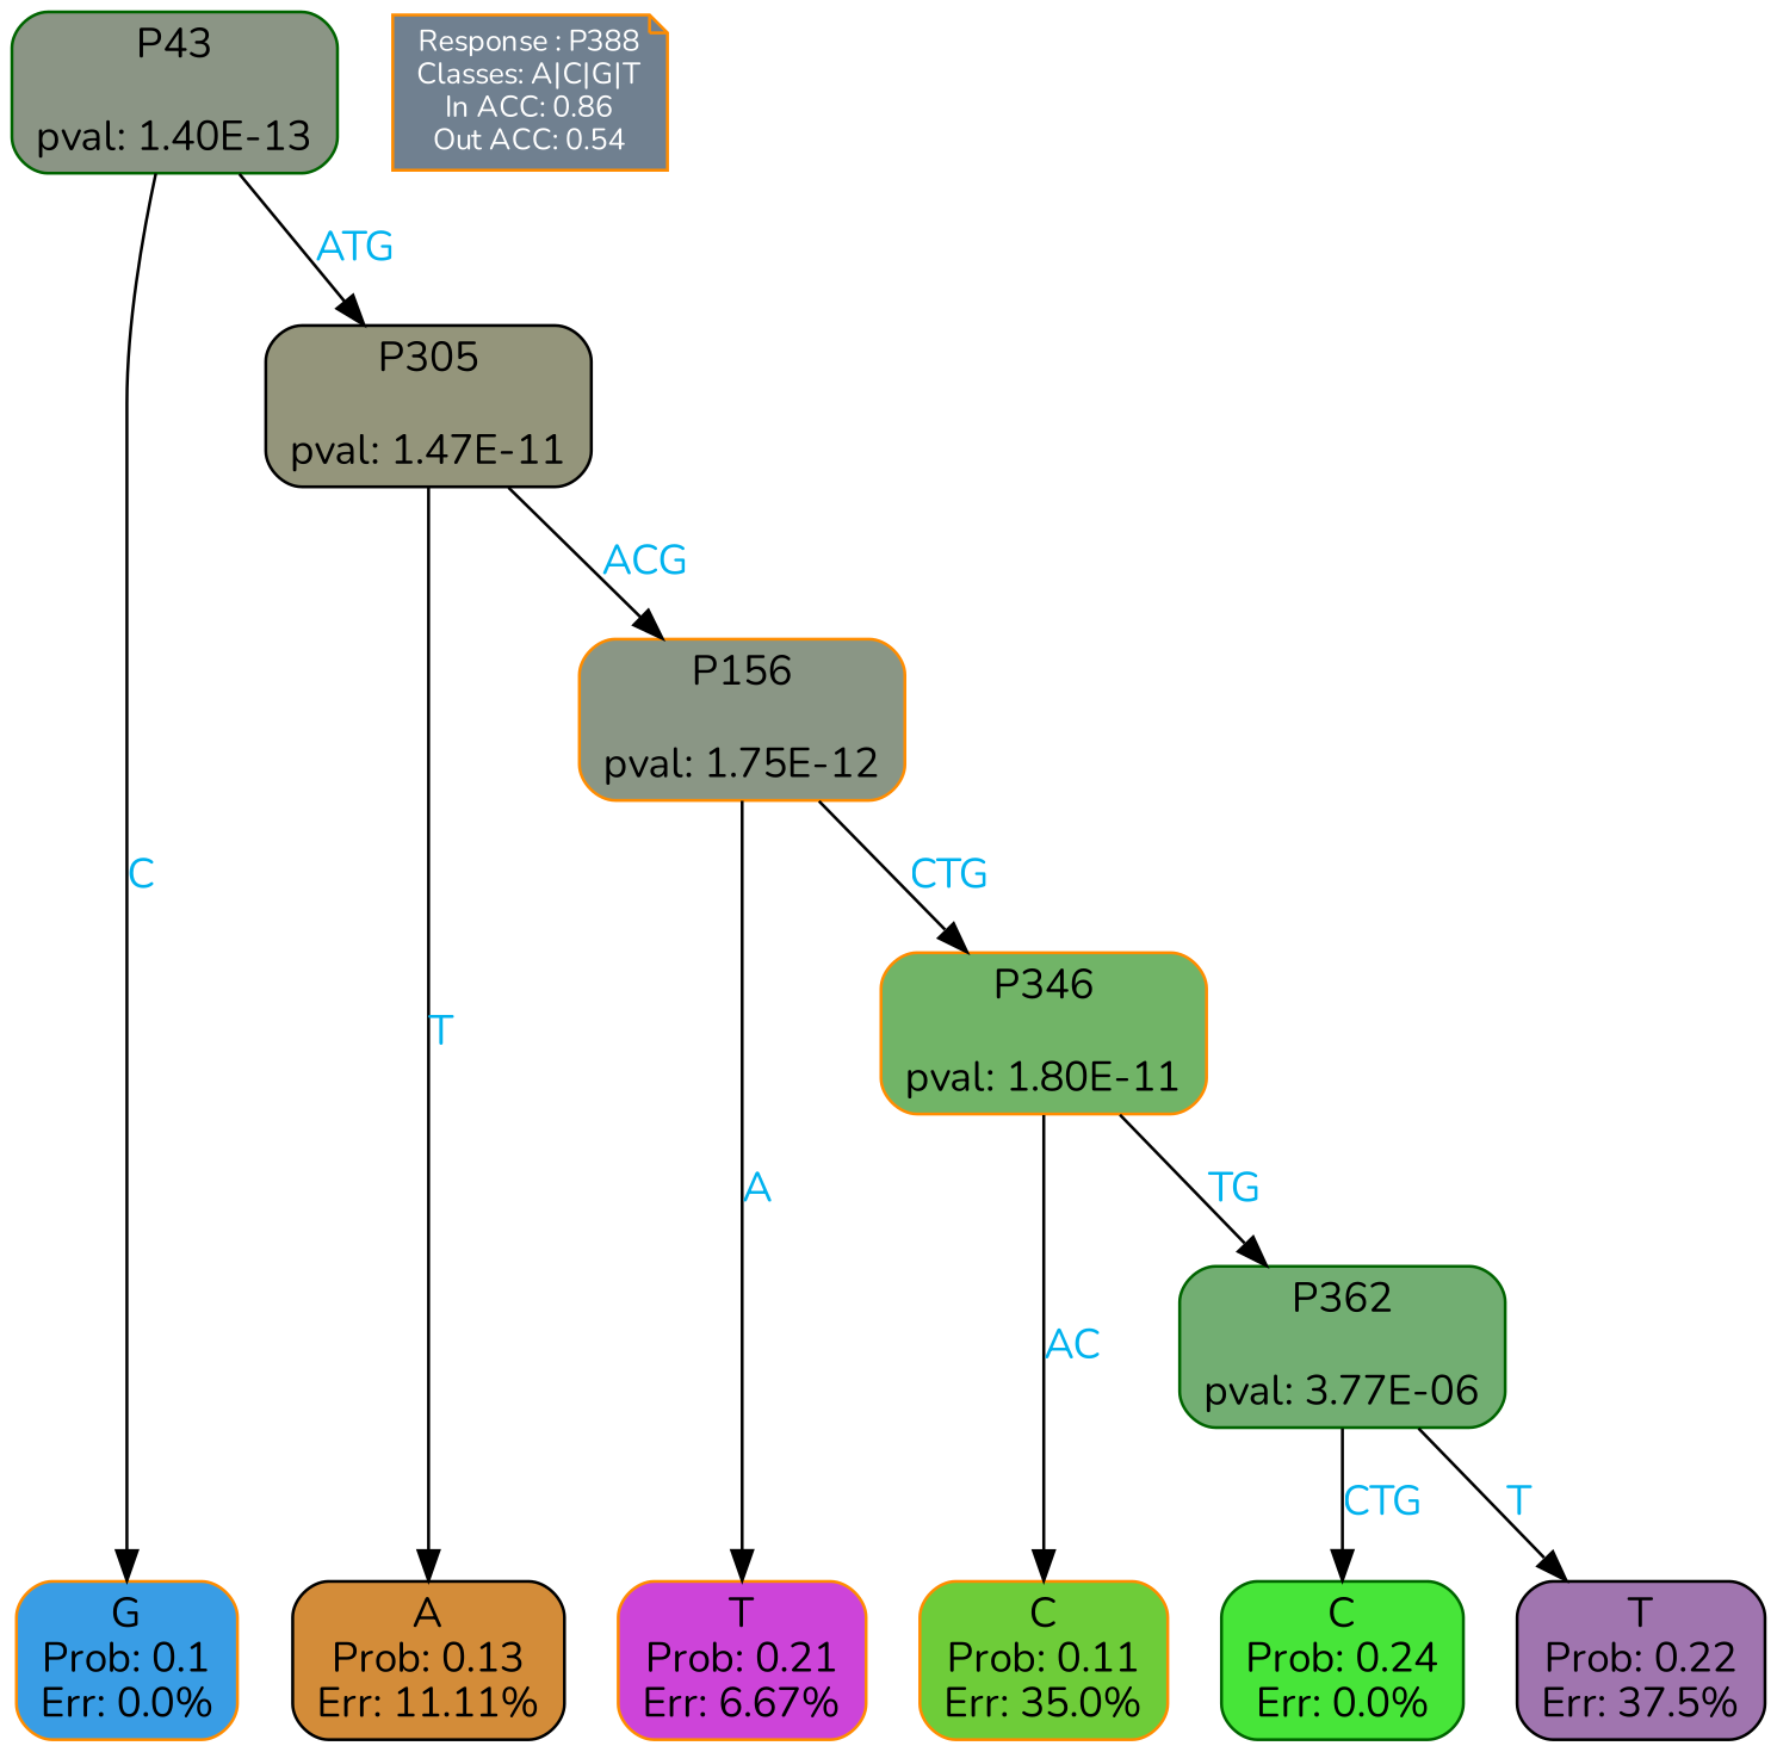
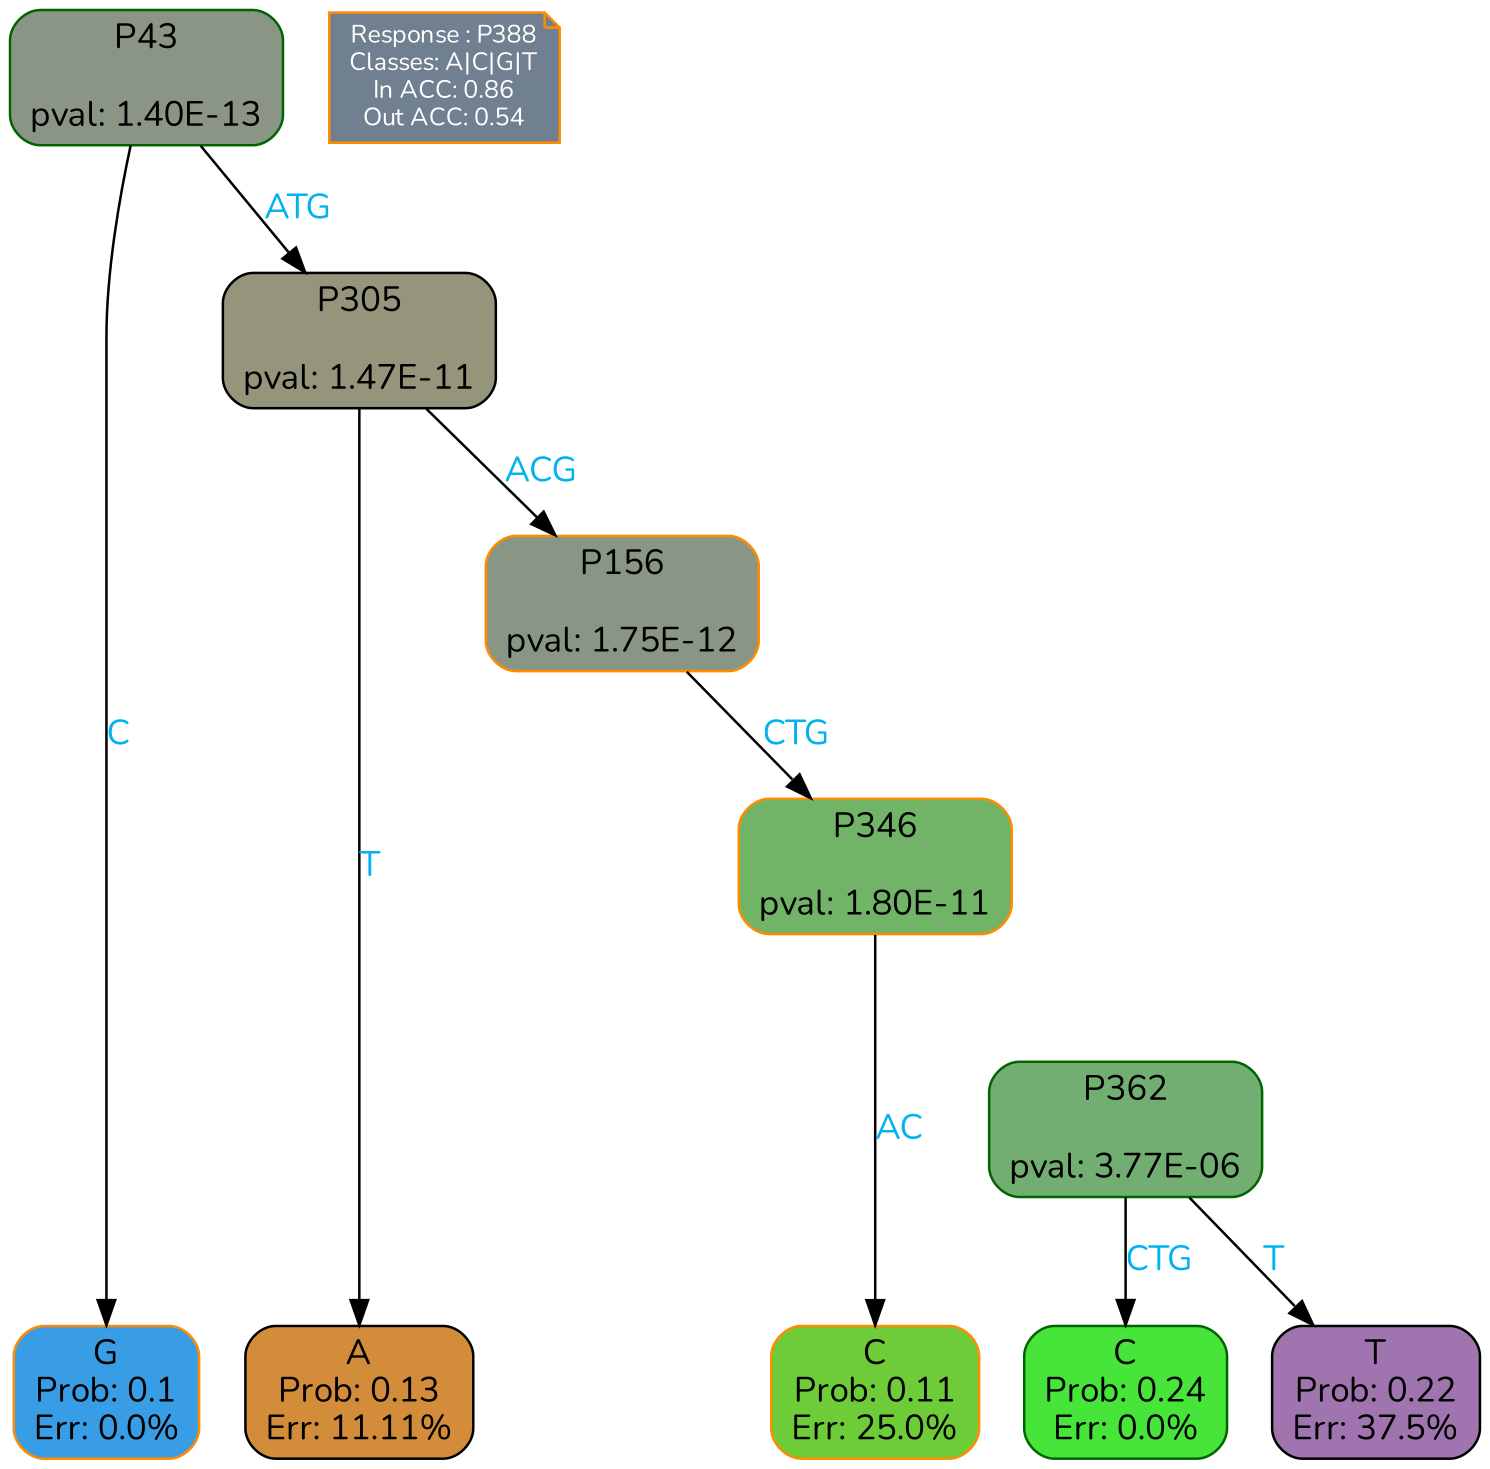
  digraph {
    fontname=Nunito
    ranksep=equally
    splines=polylines
    node [color=darkorange fontname=Nunito shape=box style="filled, rounded"]
    edge [fontcolor=deepskyblue2 fontname=Nunito]
-   n1 [fillcolor="#cd44d9" label="T\nProb: 0.21\nErr: 6.67%"]
-   n2 [fillcolor="#6ecc39" label="C\nProb: 0.11\nErr: 35.0%"]
+   n2 [fillcolor="#6ecc39" label="C\nProb: 0.11\nErr: 25.0%"]
    n3 [color=darkgreen fillcolor="#47e539" label="C\nProb: 0.24\nErr: 0.0%"]
    n4 [color=black fillcolor="#a075af" label="T\nProb: 0.22\nErr: 37.5%"]
    n5 [color=black fillcolor="#d38c39" label="A\nProb: 0.13\nErr: 11.11%"]
    n6 [fillcolor="#399de5" label="G\nProb: 0.1\nErr: 0.0%"]
    n7 [align=left fillcolor=slategray fontcolor=white fontsize=10 label="Response : P388\nClasses: A|C|G|T\nIn ACC: 0.86\nOut ACC: 0.54\n" shape=note style=filled]
    n8 [color=darkgreen fillcolor="#8b9585" label="P43\n\npval: 1.40E-13"]
    n9 [color=black fillcolor="#94957b" label="P305\n\npval: 1.47E-11"]
    n10 [fillcolor="#8a9685" label="P156\n\npval: 1.75E-12"]
    n11 [fillcolor="#71b467" label="P346\n\npval: 1.80E-11"]
    n12 [color=darkgreen fillcolor="#72ae72" label="P362\n\npval: 3.77E-06"]
    subgraph sub_1 {
      rank=same
-     n1
      n2
      n3
      n4
      n5
      n6
    }
    subgraph sub_2 {
      rank=same
      n7
      n8
    }
    n8 -> n6 [label=C]
    n8 -> n9 [label=ATG]
    n9 -> n5 [label=T]
    n9 -> n10 [label=ACG]
-   n10 -> n1 [label=A]
    n10 -> n11 [label=CTG]
    n11 -> n2 [label=AC]
-   n11 -> n12 [label=TG]
    n12 -> n3 [label=CTG]
    n12 -> n4 [label=T]
  }
